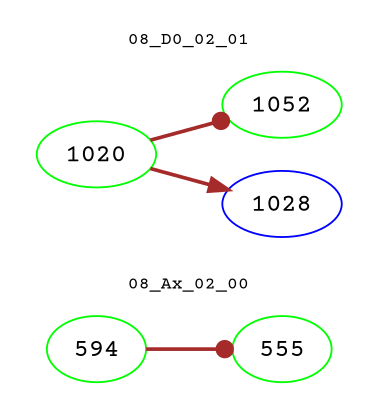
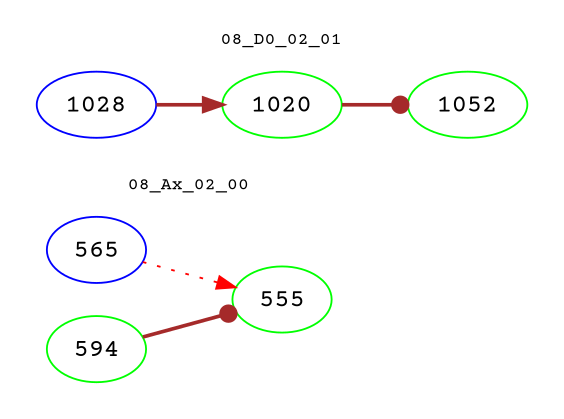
  digraph {
    fontname="Courier Prime"
    rankdir=LR
    node [color=green fontname="Courier Prime"]
    edge [arrowhead=normal color=brown fontname="Courier Prime" style=bold]
+   n1 [color=blue label=565]
    n2 [label=555]
    n3 [label=594]
    n4 [color=blue label=1028]
    n5 [label=1020]
    n6 [label=1052]
    subgraph cluster_1 {
      color=white
      fontsize=10
      label="08_Ax_02_00"
+     n1
      n2
      n3
    }
    subgraph cluster_2 {
      color=white
      fontsize=10
      label="08_D0_02_01"
      n4
      n5
      n6
    }
+   n1 -> n2 [color=red style=dotted]
    n3 -> n2 [arrowhead=dot]
-   n5 -> n4
+   n4 -> n5
    n5 -> n6 [arrowhead=dot]
  }
